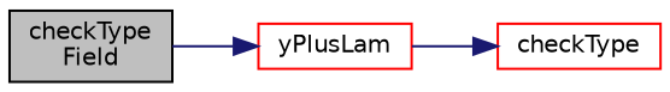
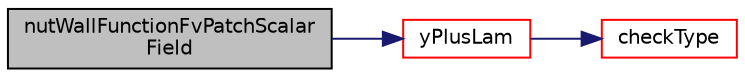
  digraph {
    rankdir=LR
    node [color=red fontname=Helvetica fontsize=10 shape=record]
    edge [color=midnightblue fontname=Helvetica fontsize=10 labelfontname=Helvetica labelfontsize=10 style=solid]
-   n1 [color=black fillcolor=grey75 fontcolor=black height=0.2 label="checkType\lField" style=filled width=0.4]
+   n1 [color=black fillcolor=grey75 fontcolor=black height=0.2 label="nutWallFunctionFvPatchScalar\lField" style=filled width=0.4]
    n2 [height=0.2 label=yPlusLam width=0.4]
    n3 [height=0.2 label=checkType width=0.4]
    n1 -> n2
    n2 -> n3
  }
